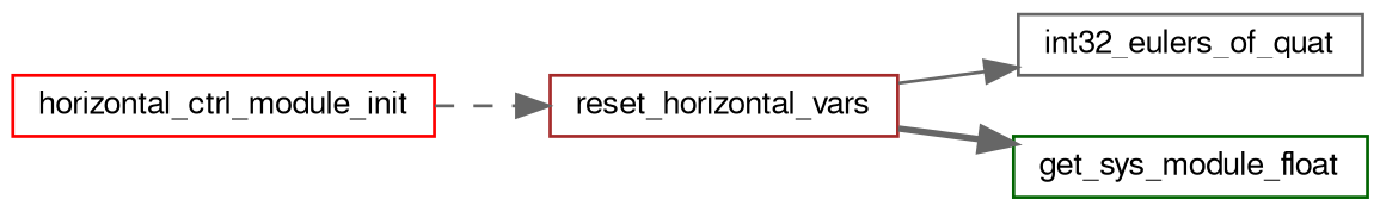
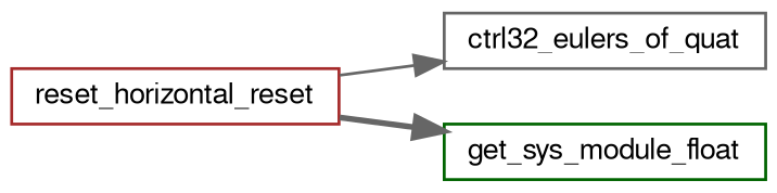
  digraph {
    rankdir=LR
    node [fillcolor=white fontname=FreeSans fontsize=10 shape=record style=filled]
    edge [color=gray40 fontname=FreeSans fontsize=10 labelfontname=FreeSans labelfontsize=10]
-   n1 [color=red height=0.2 label=horizontal_ctrl_module_init width=0.4]
-   n2 [color=brown height=0.2 label=reset_horizontal_vars width=0.4]
-   n3 [color=gray40 height=0.2 label=int32_eulers_of_quat width=0.4]
+   n2 [color=brown height=0.2 label=reset_horizontal_reset width=0.4]
+   n3 [color=gray40 height=0.2 label=ctrl32_eulers_of_quat width=0.4]
    n4 [color=darkgreen height=0.2 label=get_sys_module_float width=0.4]
-   n1 -> n2 [style=dashed]
    n2 -> n3 [style=solid]
    n2 -> n4 [style=bold]
  }
